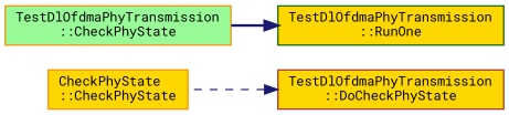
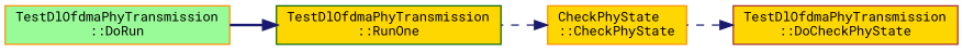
  digraph {
    fontname="Roboto Mono"
    rankdir=RL
    node [color=darkorange fillcolor=gold fontname="Roboto Mono" fontsize=10 shape=record style=filled]
    edge [color=midnightblue dir=back fontname="Roboto Mono" fontsize=10 labelfontname=Helvetica labelfontsize=10 style=dashed]
    n1 [color=brown fontcolor=black height=0.2 label="TestDlOfdmaPhyTransmission\l::DoCheckPhyState" width=0.4]
    n2 [height=0.2 label="CheckPhyState\l::CheckPhyState" width=0.4]
    n3 [color=darkgreen height=0.2 label="TestDlOfdmaPhyTransmission\l::RunOne" width=0.4]
-   n4 [fillcolor=palegreen height=0.2 label="TestDlOfdmaPhyTransmission\l::CheckPhyState" width=0.4]
+   n4 [fillcolor=palegreen height=0.2 label="TestDlOfdmaPhyTransmission\l::DoRun" width=0.4]
    n1 -> n2
+   n2 -> n3
    n3 -> n4 [style=bold]
  }
